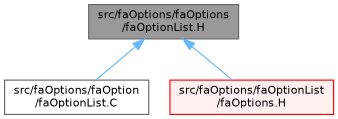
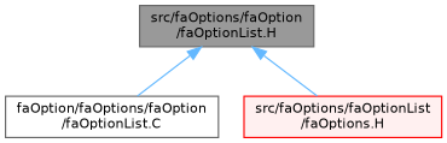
  digraph {
    node [fontname=Helvetica fontsize=10 shape=box style=filled]
    edge [color=steelblue1 dir=back fontname=Helvetica fontsize=10 labelfontname=Helvetica labelfontsize=10 style=solid]
-   n1 [color=gray40 fillcolor=grey60 fontcolor=black height=0.2 label="src/faOptions/faOptions\l/faOptionList.H" width=0.4]
-   n2 [color=grey40 fillcolor=white height=0.2 label="src/faOptions/faOption\l/faOptionList.C" width=0.4]
+   n1 [color=gray40 fillcolor=grey60 fontcolor=black height=0.2 label="src/faOptions/faOption\l/faOptionList.H" width=0.4]
+   n2 [color=grey40 fillcolor=white height=0.2 label="faOption/faOptions/faOption\l/faOptionList.C" width=0.4]
    n3 [color=red fillcolor="#FFF0F0" height=0.2 label="src/faOptions/faOptionList\l/faOptions.H" width=0.4]
    n1 -> n2
    n1 -> n3
  }
